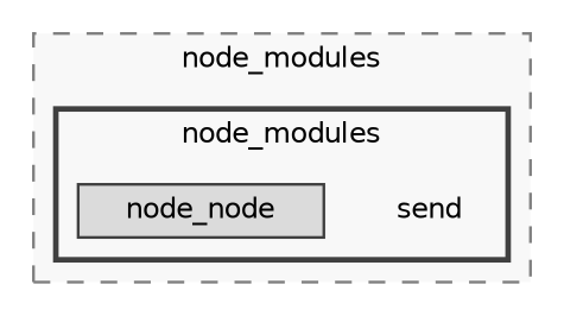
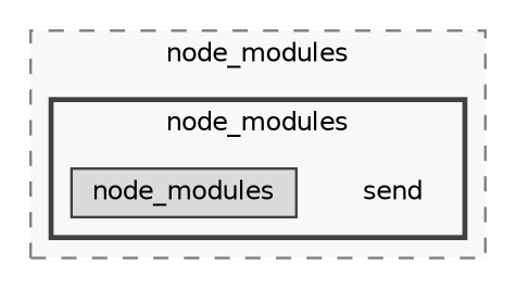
  digraph {
    compound=true
    fontname="DejaVu Sans"
    node [fontname="DejaVu Sans" fontsize=10]
    n1 [height=0.2 label=send shape=plaintext width=0.4]
-   n2 [color=grey25 fillcolor="#dbdbdb" height=0.2 label=node_node shape=box style=filled width=0.4]
+   n2 [color=grey25 fillcolor="#dbdbdb" height=0.2 label=node_modules shape=box style=filled width=0.4]
    subgraph cluster_1 {
      bgcolor="#f8f8f8"
      fontsize=10
      label=node_modules
      pencolor=grey50
      style="filled,dashed"
      subgraph cluster_2 {
        bgcolor="#f8f8f8"
        fontsize=10
        pencolor=grey25
        style="filled,bold"
        n1
        n2
      }
    }
  }
